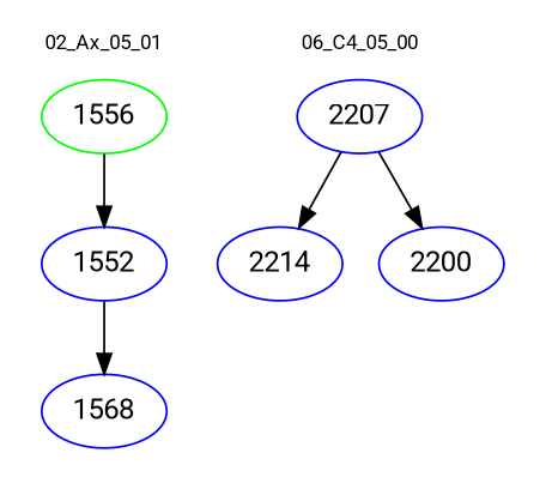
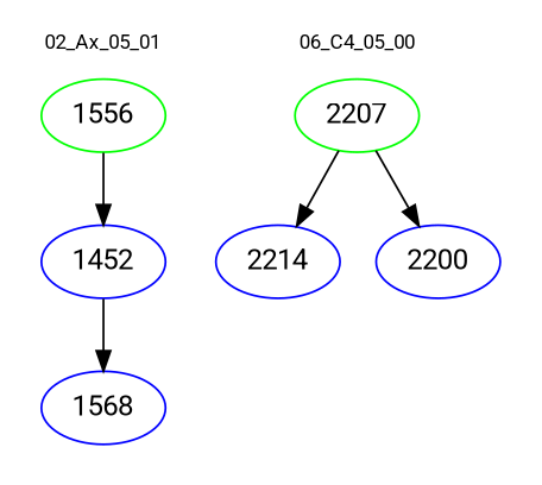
  digraph {
    fontname=Roboto
    node [color=blue fontname=Roboto]
    edge [color=black fontname=Roboto]
    n1 [color=green label=1556]
-   n2 [label=1552]
+   n2 [label=1452]
    n3 [label=1568]
-   n4 [label=2207]
+   n4 [color=green label=2207]
    n5 [label=2214]
    n6 [label=2200]
    subgraph cluster_1 {
      color=white
      fontsize=10
      label="02_Ax_05_01"
      n1
      n2
      n3
    }
    subgraph cluster_2 {
      color=white
      fontsize=10
      label="06_C4_05_00"
      n4
      n5
      n6
    }
    n1 -> n2
    n2 -> n3
    n4 -> n5
    n4 -> n6
  }
